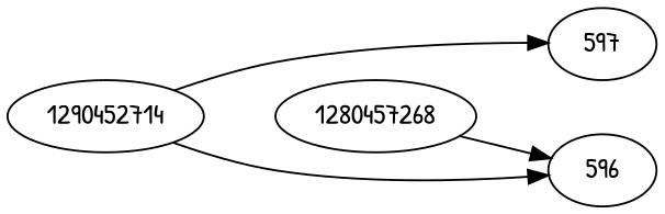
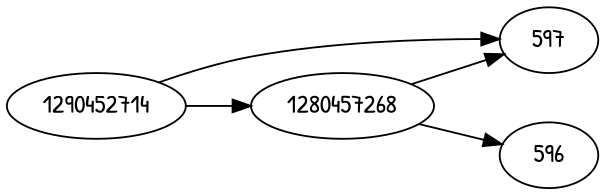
  strict digraph {
    fontname="Patrick Hand"
    rankdir=LR
    node [fontname="Patrick Hand"]
    edge [fontname="Patrick Hand"]
    n1 [label=1280457268]
    1290452714
    597
    596
+   n1 -> 597
    n1 -> 596
-   1290452714 -> 596
+   1290452714 -> n1
    1290452714 -> 597
  }
